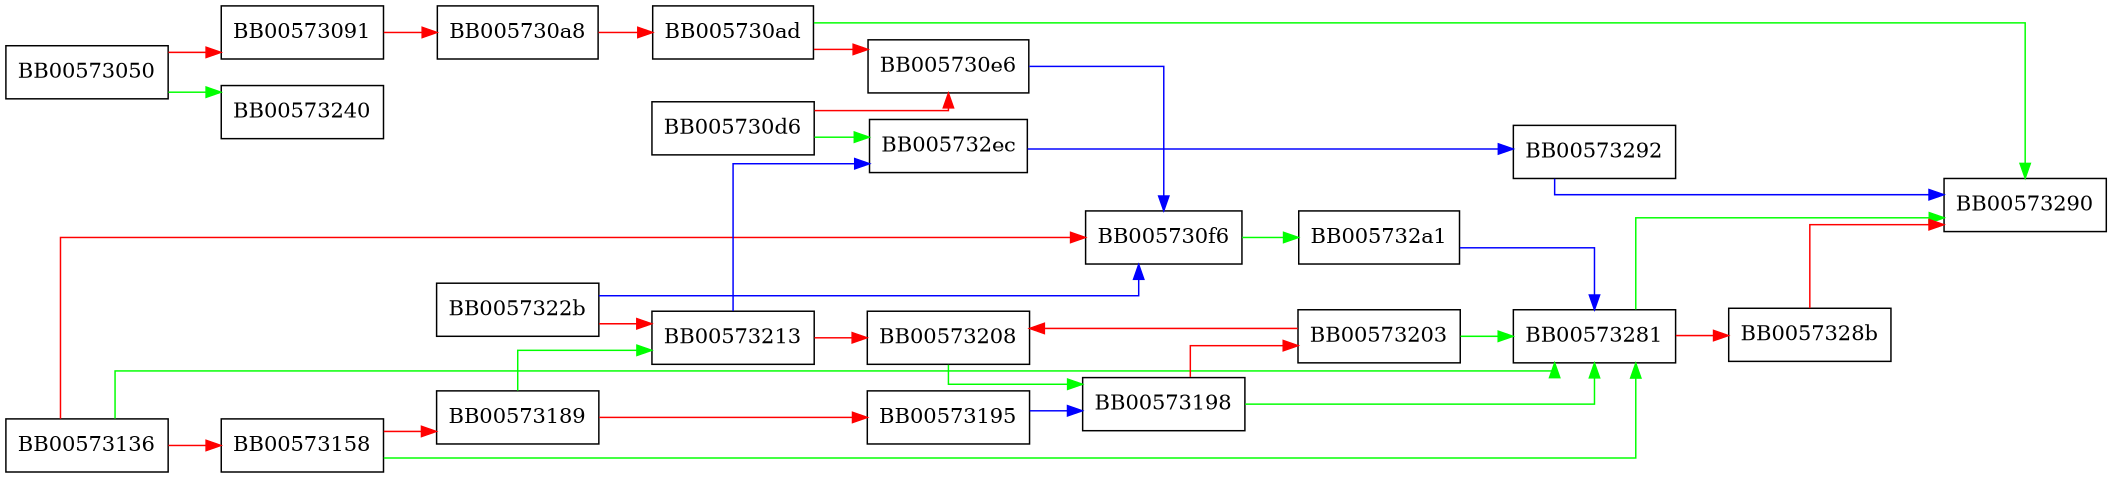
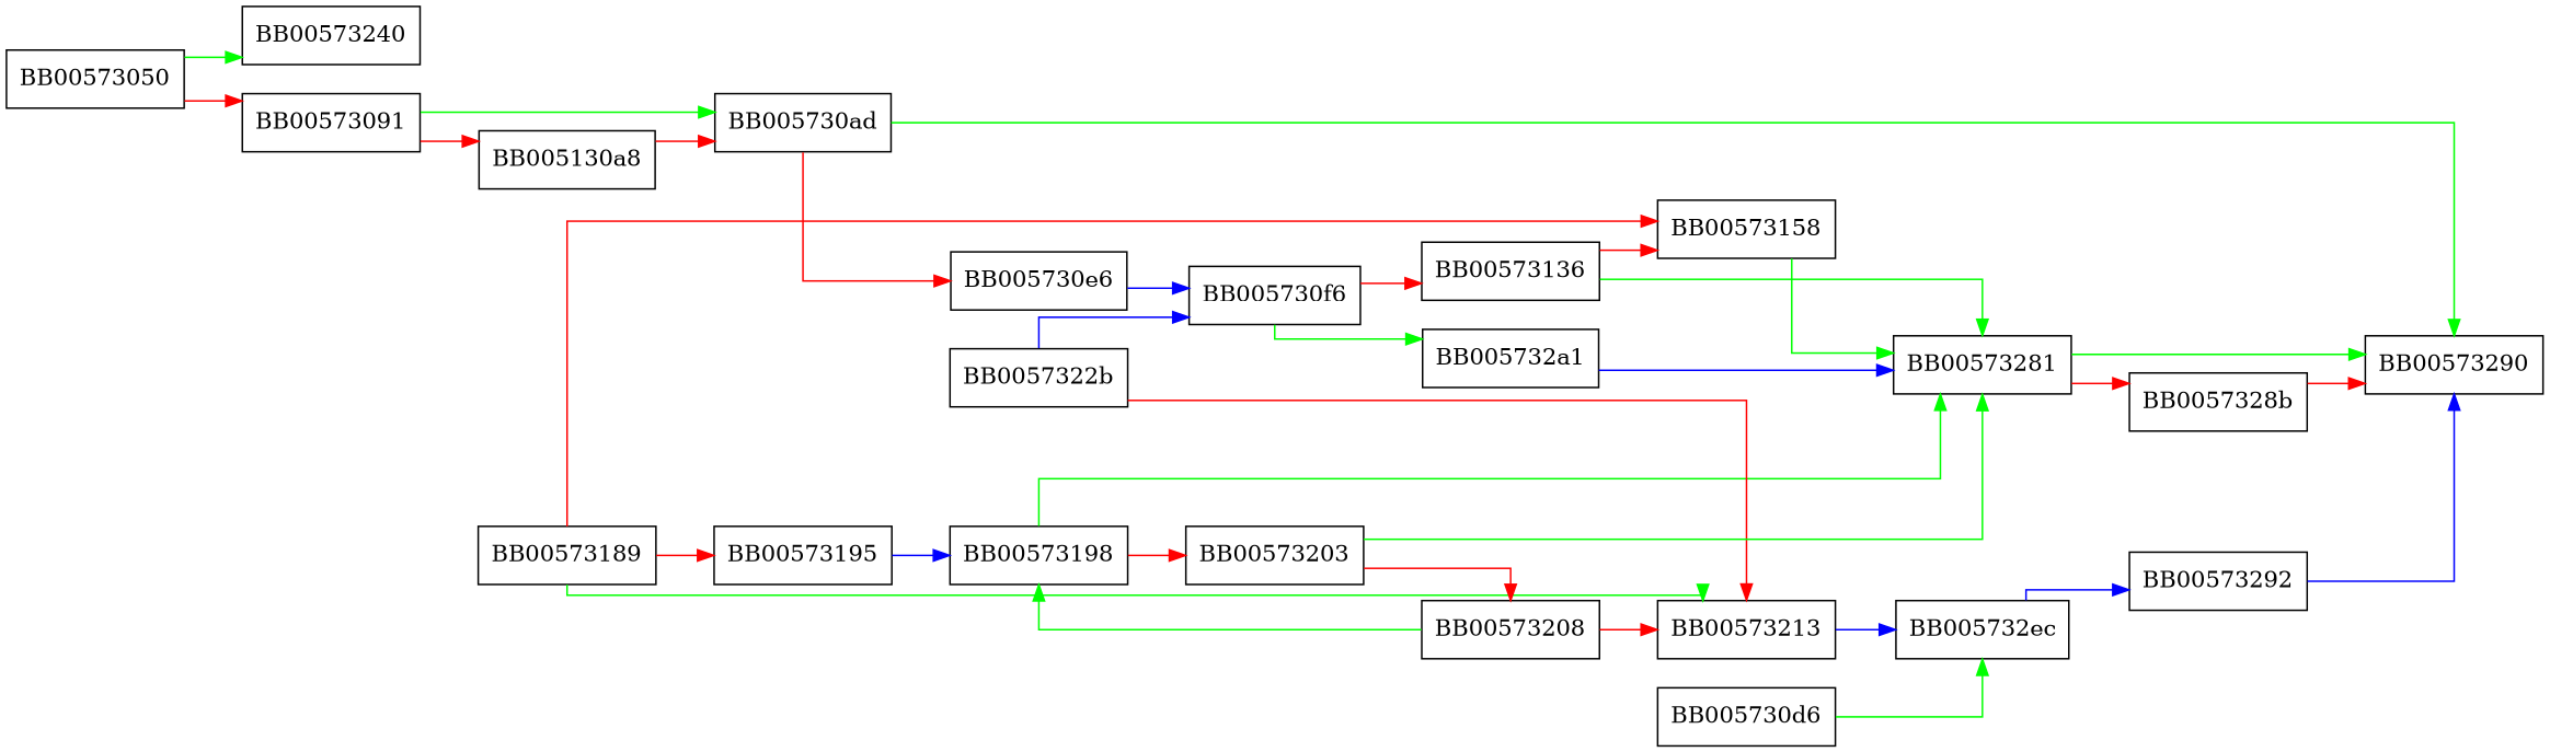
  digraph {
    rankdir=LR
    splines=ortho
    node [shape=box]
    edge [color=red]
    BB00573050
    BB00573240
    BB00573091
    BB005730ad
-   BB005730a8
+   BB005730a8 [label=BB005130a8]
    BB00573281
    BB00573290
    BB0057328b
    BB005730e6
    BB005730d6
    BB005732ec
    BB00573292
    BB005730f6
    BB005732a1
    BB00573136
    BB00573158
    BB00573189
    BB00573213
    BB00573195
    BB00573198
    BB0057322b
    BB00573203
    BB00573208
    BB00573050 -> BB00573240 [color=green]
    BB00573050 -> BB00573091
+   BB00573091 -> BB005730ad [color=green]
    BB00573091 -> BB005730a8
    BB005730ad -> BB00573290 [color=green]
    BB005730ad -> BB005730e6
    BB005730a8 -> BB005730ad
    BB00573281 -> BB00573290 [color=green]
    BB00573281 -> BB0057328b
    BB0057328b -> BB00573290
    BB005730e6 -> BB005730f6 [color=blue]
-   BB005730d6 -> BB005730e6
    BB005730d6 -> BB005732ec [color=green]
    BB005732ec -> BB00573292 [color=blue]
    BB00573292 -> BB00573290 [color=blue]
    BB005730f6 -> BB005732a1 [color=green]
-   BB00573136 -> BB005730f6
+   BB005730f6 -> BB00573136
    BB005732a1 -> BB00573281 [color=blue]
    BB00573136 -> BB00573281 [color=green]
    BB00573136 -> BB00573158
    BB00573158 -> BB00573281 [color=green]
-   BB00573158 -> BB00573189
+   BB00573189 -> BB00573158
    BB00573189 -> BB00573213 [color=green]
    BB00573189 -> BB00573195
    BB00573213 -> BB005732ec [color=blue]
    BB00573195 -> BB00573198 [color=blue]
    BB00573198 -> BB00573281 [color=green]
    BB00573198 -> BB00573203
    BB0057322b -> BB005730f6 [color=blue]
    BB0057322b -> BB00573213
    BB00573203 -> BB00573281 [color=green]
    BB00573203 -> BB00573208
-   BB00573213 -> BB00573208
+   BB00573208 -> BB00573213
    BB00573208 -> BB00573198 [color=green]
  }
